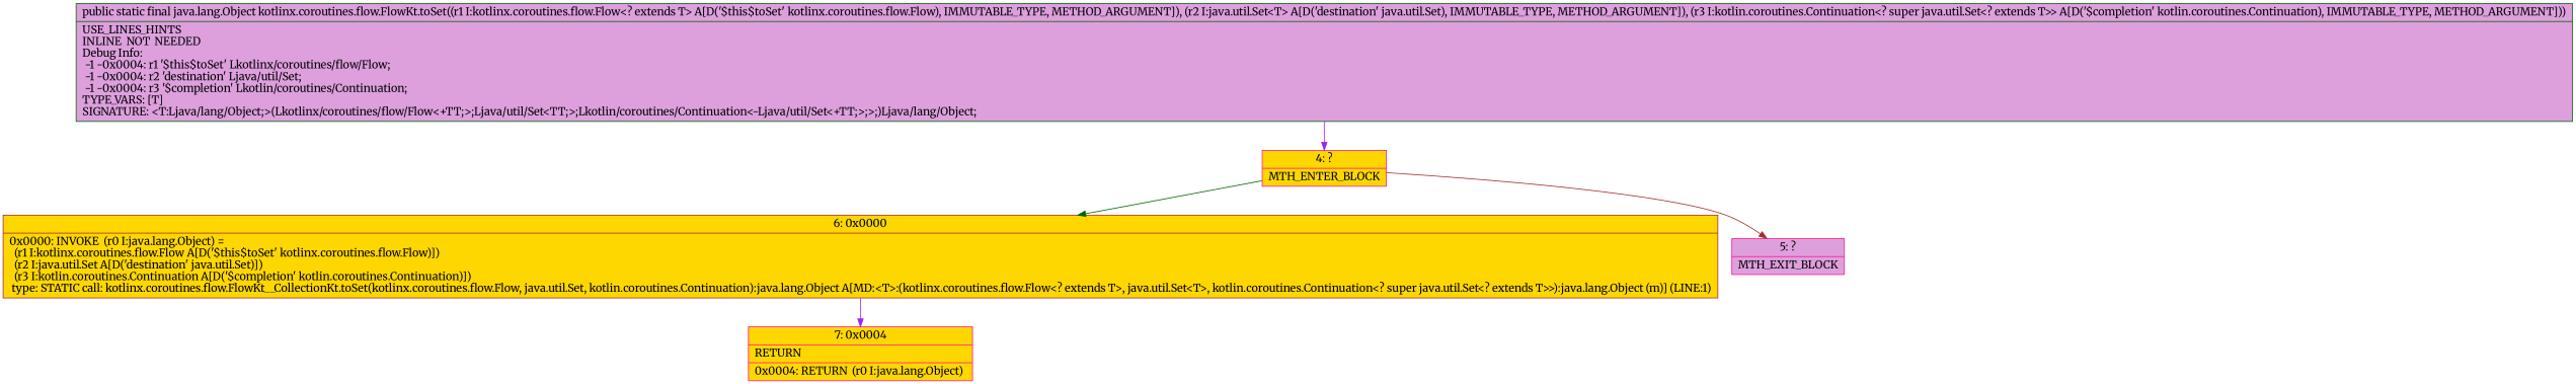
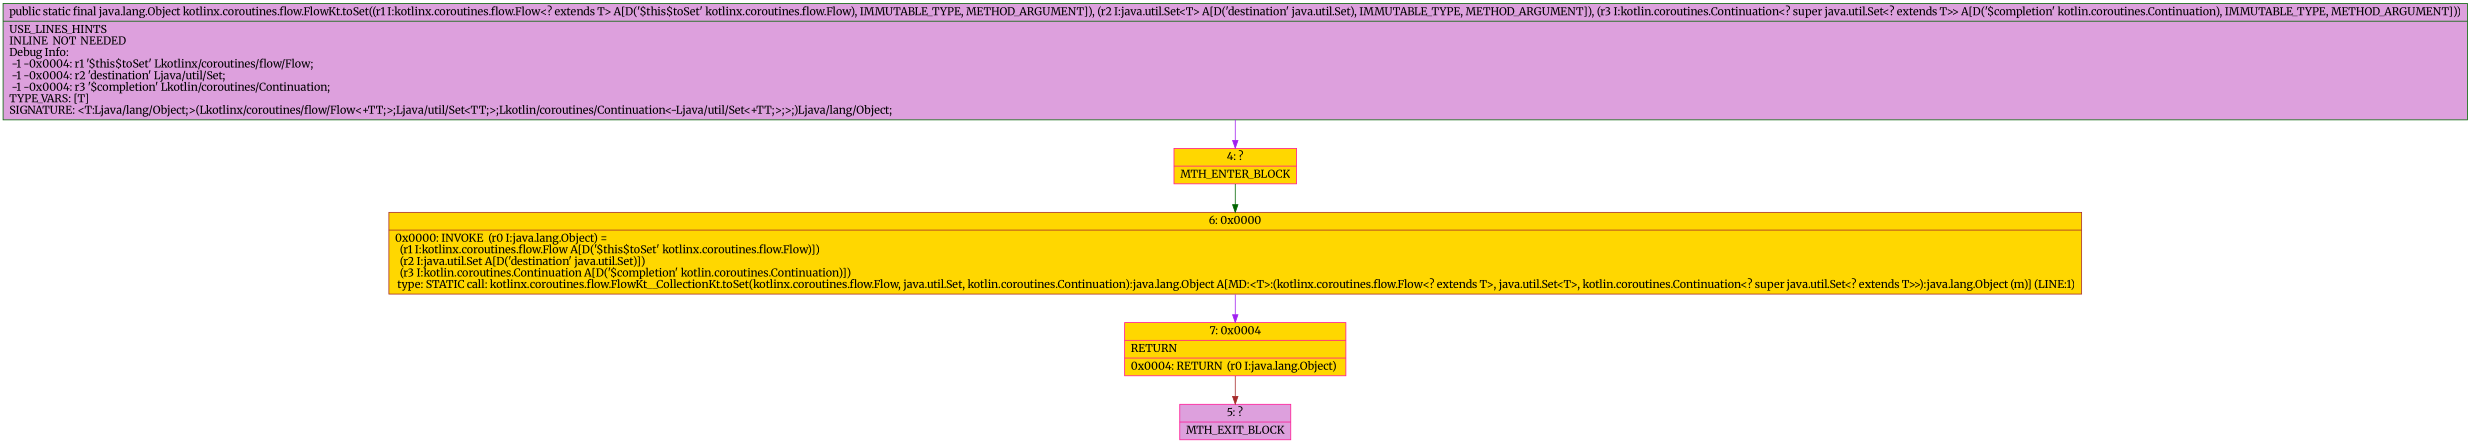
  digraph {
    fontname=Merriweather
    node [color=deeppink fillcolor=gold fontname=Merriweather shape=record style=filled]
    edge [color=purple fontname=Merriweather]
    n1 [label="{4\:\ ?|MTH_ENTER_BLOCK\l}"]
    n2 [color=brown label="{6\:\ 0x0000|0x0000: INVOKE  (r0 I:java.lang.Object) = \l  (r1 I:kotlinx.coroutines.flow.Flow A[D('$this$toSet' kotlinx.coroutines.flow.Flow)])\l  (r2 I:java.util.Set A[D('destination' java.util.Set)])\l  (r3 I:kotlin.coroutines.Continuation A[D('$completion' kotlin.coroutines.Continuation)])\l type: STATIC call: kotlinx.coroutines.flow.FlowKt__CollectionKt.toSet(kotlinx.coroutines.flow.Flow, java.util.Set, kotlin.coroutines.Continuation):java.lang.Object A[MD:\<T\>:(kotlinx.coroutines.flow.Flow\<? extends T\>, java.util.Set\<T\>, kotlin.coroutines.Continuation\<? super java.util.Set\<? extends T\>\>):java.lang.Object (m)] (LINE:1)\l}"]
    n3 [label="{7\:\ 0x0004|RETURN\l|0x0004: RETURN  (r0 I:java.lang.Object) \l}"]
    n4 [fillcolor=plum label="{5\:\ ?|MTH_EXIT_BLOCK\l}"]
    n5 [color=darkgreen fillcolor=plum label="{public static final java.lang.Object kotlinx.coroutines.flow.FlowKt.toSet((r1 I:kotlinx.coroutines.flow.Flow\<? extends T\> A[D('$this$toSet' kotlinx.coroutines.flow.Flow), IMMUTABLE_TYPE, METHOD_ARGUMENT]), (r2 I:java.util.Set\<T\> A[D('destination' java.util.Set), IMMUTABLE_TYPE, METHOD_ARGUMENT]), (r3 I:kotlin.coroutines.Continuation\<? super java.util.Set\<? extends T\>\> A[D('$completion' kotlin.coroutines.Continuation), IMMUTABLE_TYPE, METHOD_ARGUMENT]))  | USE_LINES_HINTS\lINLINE_NOT_NEEDED\lDebug Info:\l  \-1 \-0x0004: r1 '$this$toSet' Lkotlinx\/coroutines\/flow\/Flow;\l  \-1 \-0x0004: r2 'destination' Ljava\/util\/Set;\l  \-1 \-0x0004: r3 '$completion' Lkotlin\/coroutines\/Continuation;\lTYPE_VARS: [T]\lSIGNATURE: \<T:Ljava\/lang\/Object;\>(Lkotlinx\/coroutines\/flow\/Flow\<+TT;\>;Ljava\/util\/Set\<TT;\>;Lkotlin\/coroutines\/Continuation\<\-Ljava\/util\/Set\<+TT;\>;\>;)Ljava\/lang\/Object;\l}"]
    n1 -> n2 [color=darkgreen]
    n2 -> n3
-   n1 -> n4 [color=brown]
+   n3 -> n4 [color=brown]
    n5 -> n1
  }
